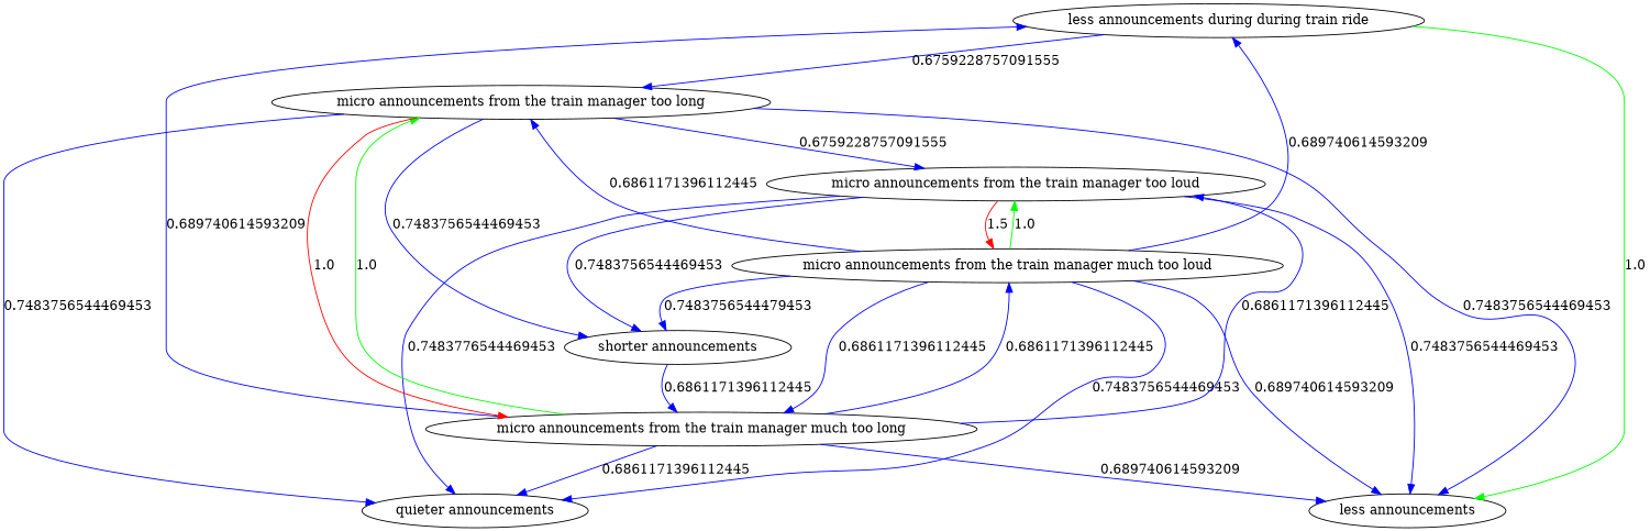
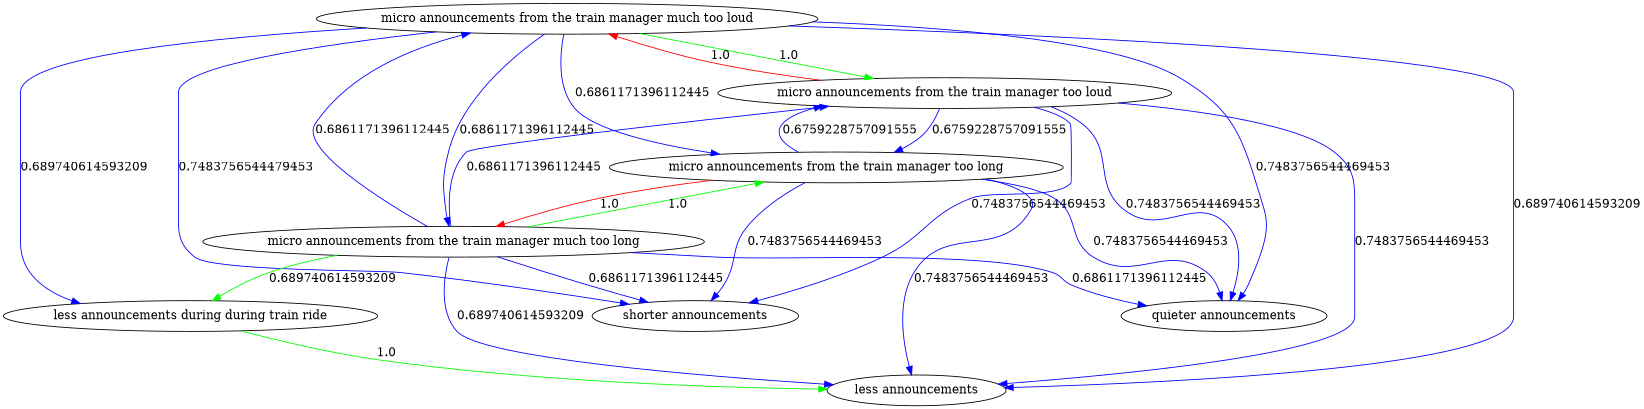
  digraph {
    edge [color=blue]
    n1 [label="less announcements during during train ride"]
    "less announcements"
    "micro announcements from the train manager much too loud"
    "micro announcements from the train manager too loud"
    "micro announcements from the train manager much too long"
    "micro announcements from the train manager too long"
    "quieter announcements"
    "shorter announcements"
    n1 -> "less announcements" [color=green label=1.0]
    "micro announcements from the train manager much too loud" -> n1 [label=0.689740614593209]
    "micro announcements from the train manager much too loud" -> "less announcements" [label=0.689740614593209]
    "micro announcements from the train manager much too loud" -> "micro announcements from the train manager too loud" [color=green label=1.0]
    "micro announcements from the train manager much too loud" -> "micro announcements from the train manager much too long" [label=0.6861171396112445]
    "micro announcements from the train manager much too loud" -> "micro announcements from the train manager too long" [label=0.6861171396112445]
    "micro announcements from the train manager much too loud" -> "quieter announcements" [label=0.7483756544469453]
    "micro announcements from the train manager much too loud" -> "shorter announcements" [label=0.7483756544479453]
    "micro announcements from the train manager too loud" -> "less announcements" [label=0.7483756544469453]
-   "micro announcements from the train manager too loud" -> "micro announcements from the train manager much too loud" [color=red label=1.5]
-   n1 -> "micro announcements from the train manager too long" [label=0.6759228757091555]
-   "micro announcements from the train manager too loud" -> "quieter announcements" [label=0.7483776544469453]
+   "micro announcements from the train manager too loud" -> "micro announcements from the train manager much too loud" [color=red label=1.0]
+   "micro announcements from the train manager too loud" -> "micro announcements from the train manager too long" [label=0.6759228757091555]
+   "micro announcements from the train manager too loud" -> "quieter announcements" [label=0.7483756544469453]
    "micro announcements from the train manager too loud" -> "shorter announcements" [label=0.7483756544469453]
-   "micro announcements from the train manager much too long" -> n1 [label=0.689740614593209]
+   "micro announcements from the train manager much too long" -> n1 [color=green label=0.689740614593209]
    "micro announcements from the train manager much too long" -> "less announcements" [label=0.689740614593209]
    "micro announcements from the train manager much too long" -> "micro announcements from the train manager much too loud" [label=0.6861171396112445]
    "micro announcements from the train manager much too long" -> "micro announcements from the train manager too loud" [label=0.6861171396112445]
    "micro announcements from the train manager much too long" -> "micro announcements from the train manager too long" [color=green label=1.0]
    "micro announcements from the train manager much too long" -> "quieter announcements" [label=0.6861171396112445]
-   "shorter announcements" -> "micro announcements from the train manager much too long" [label=0.6861171396112445]
+   "micro announcements from the train manager much too long" -> "shorter announcements" [label=0.6861171396112445]
    "micro announcements from the train manager too long" -> "less announcements" [label=0.7483756544469453]
    "micro announcements from the train manager too long" -> "micro announcements from the train manager too loud" [label=0.6759228757091555]
    "micro announcements from the train manager too long" -> "micro announcements from the train manager much too long" [color=red label=1.0]
    "micro announcements from the train manager too long" -> "quieter announcements" [label=0.7483756544469453]
    "micro announcements from the train manager too long" -> "shorter announcements" [label=0.7483756544469453]
  }
